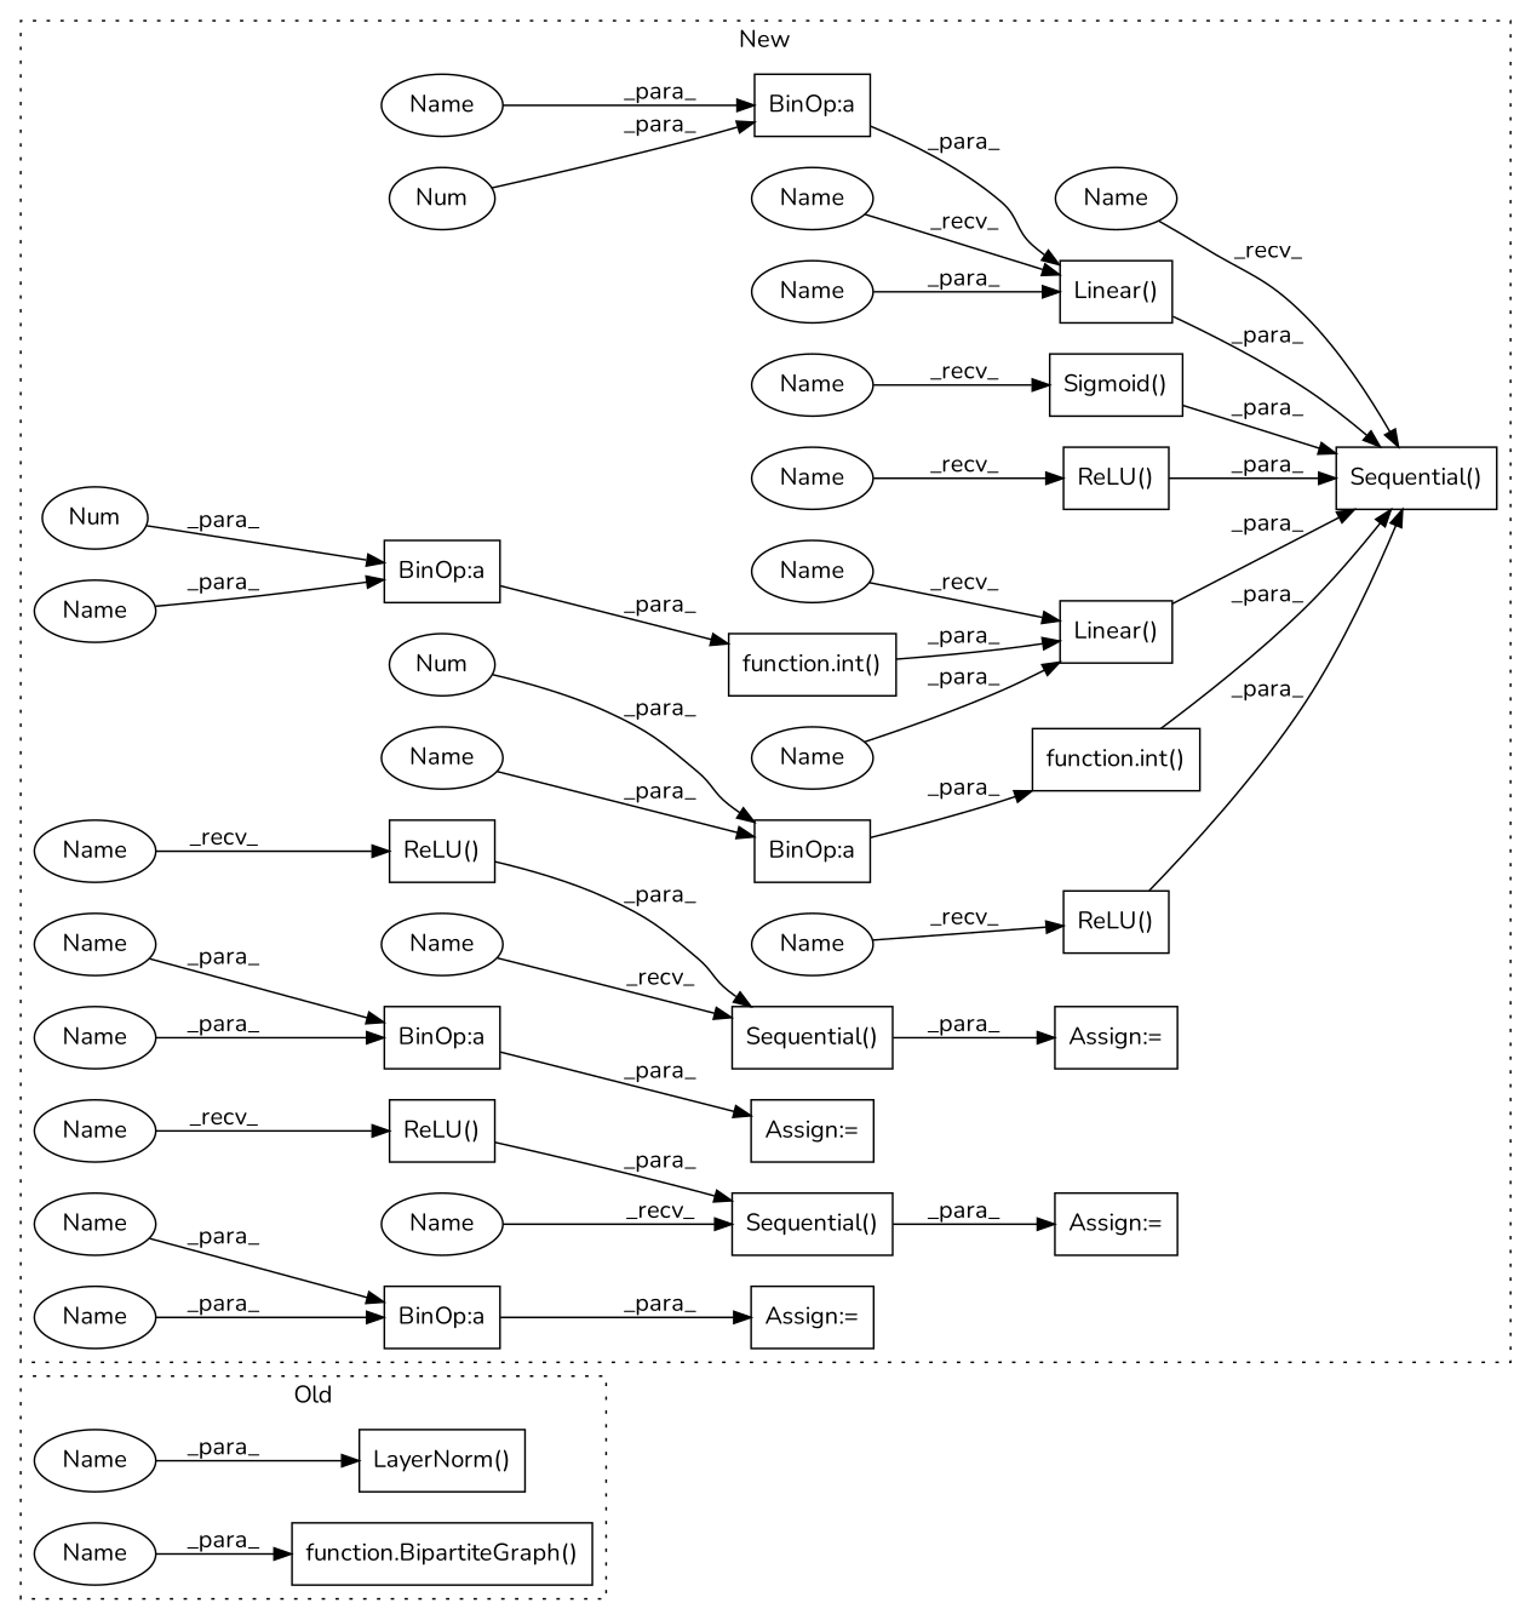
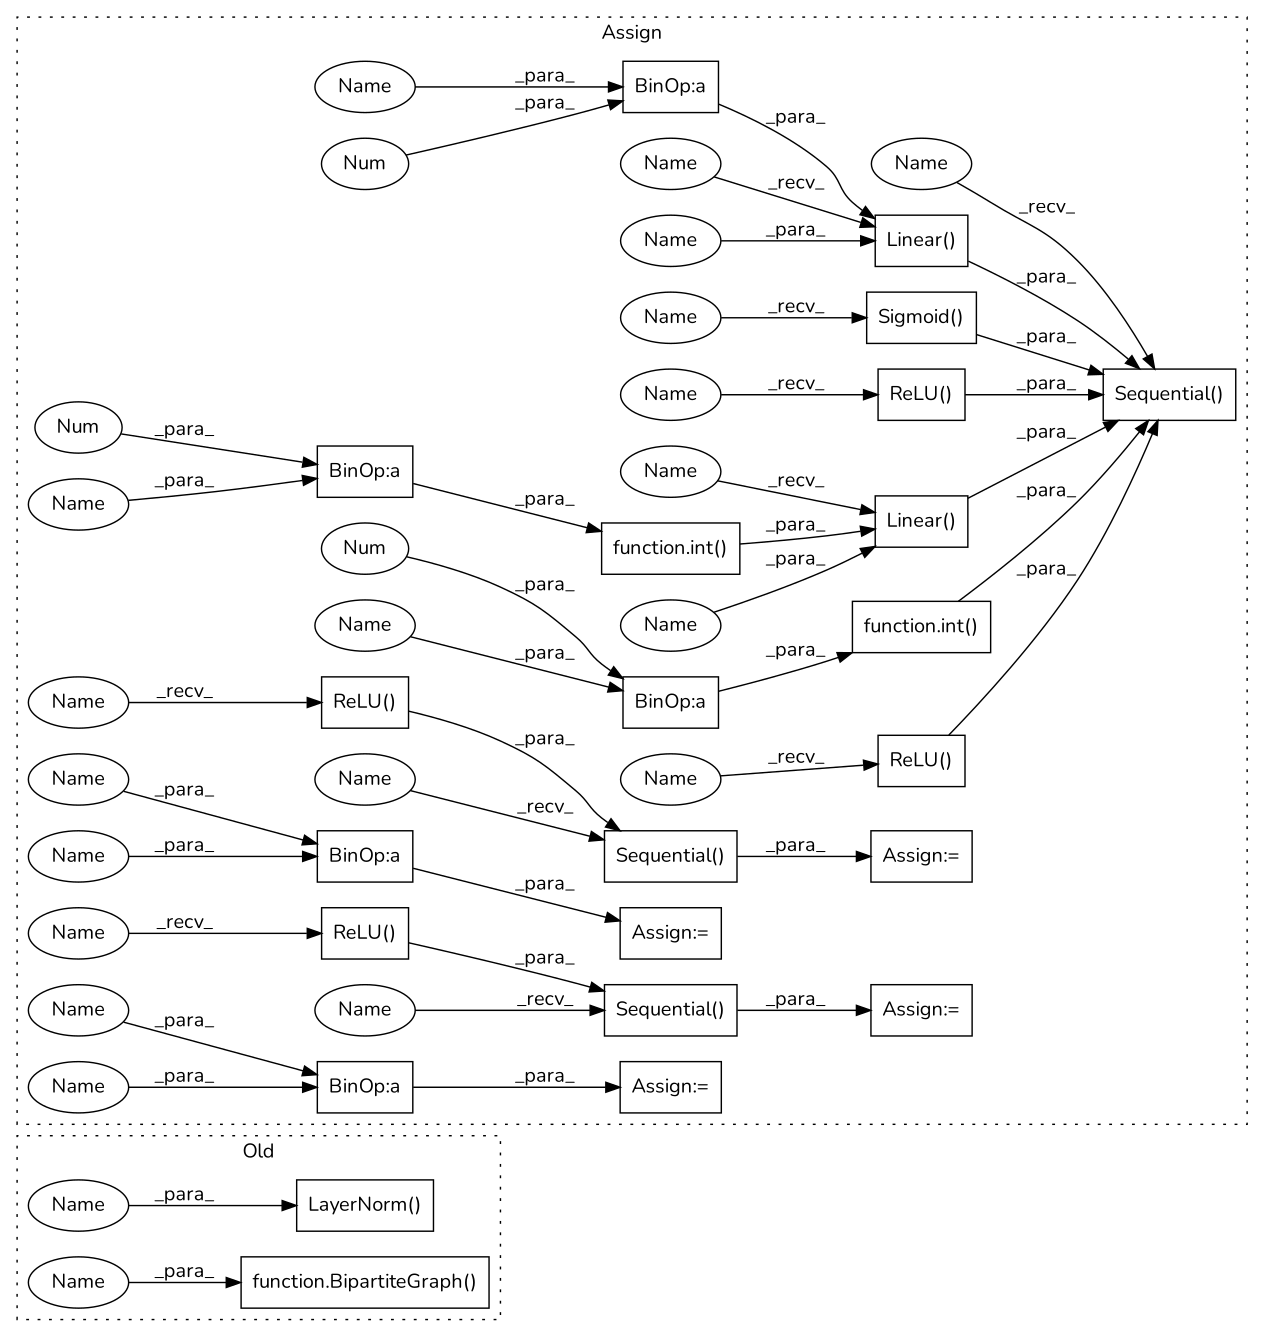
  digraph {
    rankdir=LR
    fontname=Nunito
    node [a=87 l=2 s=2326 shape=ellipse fontname=Nunito]
    edge [fontname=Nunito]
    n1 [a=75 l="28,10" label="function.BipartiteGraph()" s="5145,5246" shape=box]
    n2 [a=75 l="13,1" label="LayerNorm()" s="4745,4776" shape=box]
    n3 [l=18 label=Name s=4758]
    n4 [l=18 label=Name s=5173]
    n5 [a=75 l="27,10" label="Sequential()" s="2061,2338" shape=box]
    n6 [a=75 l="10,1" label="Linear()" s="2177,2234" shape=box]
    n7 [a=75 l="27,10" label="Sequential()" s="2540,2640" shape=box]
    n8 [a=82 l=1 label="BinOp:a" s=2116 shape=box]
    n9 [a=75 l="27,10" label="Sequential()" s="2403,2503" shape=box]
    n10 [a=82 l=1 label="BinOp:a" s=2231 shape=box]
    n11 [a=82 l=1 label="BinOp:a" s=2305 shape=box]
    n12 [a=75 l="4,1" label="function.int()" s="2208,2233" shape=box]
    n13 [a=75 l=12 label="Sigmoid()" shape=box]
    n14 [a=75 l="4,1" label="function.int()" s="2282,2307" shape=box]
    n15 [a=82 l=3 label="BinOp:a" s=2911 shape=box]
    n16 [a=82 l=3 label="BinOp:a" s=2755 shape=box]
    n17 [a=76 l=1 label=Num s=2232]
    n18 [a=76 l=1 label=Num s=2306]
    n19 [a=76 l=1 label=Num s=2117]
    n20 [a=75 l=9 label="ReLU()" s=2494 shape=box]
    n21 [a=68 l=3 label="Assign:=" s=2400 shape=box]
    n22 [a=75 l=9 label="ReLU()" s=2631 shape=box]
    n23 [a=68 l=3 label="Assign:=" s=2537 shape=box]
    n24 [a=75 l=9 label="ReLU()" s=2154 shape=box]
    n25 [a=68 l=3 label="Assign:=" s=2711 shape=box]
    n26 [a=75 l=9 label="ReLU()" s=2249 shape=box]
    n27 [a=68 l=3 label="Assign:=" s=2867 shape=box]
    n28 [a=75 l="10,1" label="Linear()" s="2088,2139" shape=box]
    n29 [l=18 label=Name s=2737]
    n30 [l=18 label=Name s=2098]
    n31 [l=18 label=Name s=2893]
    n32 [label=Name s=2088]
    n33 [label=Name s=2061]
    n34 [label=Name s=2177]
    n35 [label=Name s=2631]
    n36 [label=Name s=2494]
    n37 [label=Name]
    n38 [label=Name s=2154]
    n39 [label=Name s=2540]
    n40 [label=Name s=2403]
    n41 [label=Name s=2249]
    n42 [l=19 label=Name s=2120]
    n43 [l=19 label=Name s=2286]
    n44 [l=19 label=Name s=2212]
    n45 [l=19 label=Name s=2914]
    n46 [l=19 label=Name s=2187]
    n47 [l=19 label=Name s=2758]
    subgraph cluster_1 {
      label=Old
      style=dotted
      n1
      n2
      n3
      n4
    }
    subgraph cluster_2 {
-     label=New
+     label=Assign
      style=dotted
      n5
      n6
      n7
      n8
      n9
      n10
      n11
      n12
      n13
      n14
      n15
      n16
      n17
      n18
      n19
      n20
      n21
      n22
      n23
      n24
      n25
      n26
      n27
      n28
      n29
      n30
      n31
      n32
      n33
      n34
      n35
      n36
      n37
      n38
      n39
      n40
      n41
      n42
      n43
      n44
      n45
      n46
      n47
    }
    n3 -> n2 [label=_para_]
    n4 -> n1 [label=_para_]
    n6 -> n5 [label=_para_]
    n7 -> n23 [label=_para_]
    n8 -> n28 [label=_para_]
    n9 -> n21 [label=_para_]
    n10 -> n12 [label=_para_]
    n11 -> n14 [label=_para_]
    n12 -> n6 [label=_para_]
    n13 -> n5 [label=_para_]
    n14 -> n5 [label=_para_]
    n15 -> n27 [label=_para_]
    n16 -> n25 [label=_para_]
    n17 -> n10 [label=_para_]
    n18 -> n11 [label=_para_]
    n19 -> n8 [label=_para_]
    n20 -> n9 [label=_para_]
    n22 -> n7 [label=_para_]
    n24 -> n5 [label=_para_]
    n26 -> n5 [label=_para_]
    n28 -> n5 [label=_para_]
    n29 -> n16 [label=_para_]
    n30 -> n8 [label=_para_]
    n31 -> n15 [label=_para_]
    n32 -> n28 [label=_recv_]
    n33 -> n5 [label=_recv_]
    n34 -> n6 [label=_recv_]
    n35 -> n22 [label=_recv_]
    n36 -> n20 [label=_recv_]
    n37 -> n13 [label=_recv_]
    n38 -> n24 [label=_recv_]
    n39 -> n7 [label=_recv_]
    n40 -> n9 [label=_recv_]
    n41 -> n26 [label=_recv_]
    n42 -> n28 [label=_para_]
    n43 -> n11 [label=_para_]
    n44 -> n10 [label=_para_]
    n45 -> n15 [label=_para_]
    n46 -> n6 [label=_para_]
    n47 -> n16 [label=_para_]
  }
